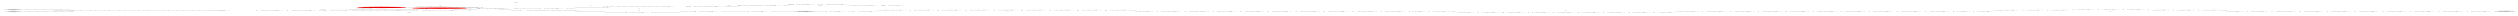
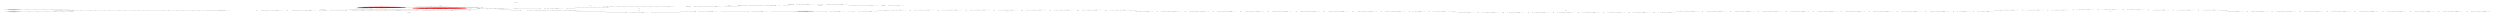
  digraph {
    fontname="JetBrains Mono"
    rankdir=LR
    node [fillcolor=white fontname="JetBrains Mono" shape=ellipse style=filled]
    edge [fontname="JetBrains Mono" style=bold]
    n1 [label="maxf = tuple.getDouble(\"max(a_f)\")@@@50@@@['1', '1', '0']"]
    n2 [label="avgi = tuple.getDouble(\"avg(a_i)\")@@@51@@@['1', '1', '0']"]
    n3 [label="avgf = tuple.getDouble(\"avg(a_f)\")@@@52@@@['1', '1', '0']"]
    n4 [label="maxi = tuple.getDouble(\"max(a_i)\")@@@49@@@['1', '1', '0']"]
    n5 [label="Metric(( metrics = {new SumMetric(\"a_i\"),new SumMetric(\"a_f\"),new MinMetric(\"a_i\"),new MinMetric(\"a_f\"),new MaxMetric(\"a_i\"),new MaxMetric(\"a_f\"),new MeanMetric(\"a_i\"),new MeanMetric(\"a_f\"),new CountMetric()}@@@13@@@['1', '1', '0']"]
    n6 [label="RollupStream rollupStream = new RollupStream(stream,buckets,metrics)@@@16@@@['1', '1', '0']"]
    n7 [label="ParallelStream parallelStream = parallelStream(rollupStream,new FieldComparator(\"a_s\",ComparatorOrder.ASCENDING))@@@17@@@['1', '1', '0']"]
    n8 [label="count = tuple.getDouble(\"count(*)\")@@@74@@@['1', '1', '0']"]
    n9 [label="assertEquals(\"hello4\",bucket)@@@75@@@['1', '1', '0']"]
    n10 [label="assertEquals(15,sumi.longValue())@@@76@@@['1', '1', '0']"]
    n11 [label="tuple = tuples.get(1)@@@43@@@['1', '1', '0']"]
    n12 [label="bucket = tuple.getString(\"a_s\")@@@44@@@['1', '1', '0']"]
    n13 [label="assertEquals(\"hello3\",bucket)@@@54@@@['1', '1', '0']"]
    n14 [label="sumi = tuple.getDouble(\"sum(a_i)\")@@@45@@@['1', '1', '0']"]
    n15 [label="List<Tuple> tuples = getTuples(parallelStream)@@@20@@@['1', '1', '0']"]
    n16 [label="attachStreamFactory(parallelStream)@@@18@@@['1', '1', '0']"]
    n17 [label="parallelStream.setStreamContext(streamContext)@@@19@@@['1', '1', '0']"]
    n18 [label="assertEquals(3,tuples.size())@@@21@@@['1', '1', '0']"]
    n19 [label="SolrParams sParamsA = mapParams(\"q\",\"blah\",\"fl\",\"id,a_s, a_i, a_f\",\"sort\",\"a_s asc , a_f asc\")@@@8@@@['0', '0', '1']"]
    n20 [label="CloudSolrStream stream = new CloudSolrStream(zkHost,COLLECTIONORALIAS,sParamsA)@@@9@@@['1', '1', '1']"]
    n21 [label="ReducerStream rstream = new ReducerStream(stream,new FieldEqualitor(\"a_s\"),new GroupOperation(new FieldComparator(\"a_f\",ComparatorOrder.ASCENDING),5))@@@10@@@['0', '0', '1']"]
    n22 [label="Bucket(( buckets = {new Bucket(\"a_s\")}@@@10@@@['1', '1', '0']"]
    n23 [label="assertEquals(10,maxf.doubleValue(),0.001)@@@39@@@['1', '1', '0']"]
    n24 [label="assertEquals(4.25,avgi.doubleValue(),0.001)@@@40@@@['1', '1', '0']"]
    n25 [label="assertEquals(4.5,avgf.doubleValue(),0.001)@@@41@@@['1', '1', '0']"]
    n26 [fillcolor=red label="SolrParams sParamsA = mapParams(\"q\",\"*:*\",\"fl\",\"a_s,a_i,a_f\",\"sort\",\"a_s asc\",\"partitionKeys\",\"a_s\",\"qt\",\"/export\")@@@8@@@['0', '1', '0']"]
    n27 [label="maxi = tuple.getDouble(\"max(a_i)\")@@@70@@@['1', '1', '0']"]
    n28 [label="maxf = tuple.getDouble(\"max(a_f)\")@@@71@@@['1', '1', '0']"]
    n29 [label="avgi = tuple.getDouble(\"avg(a_i)\")@@@72@@@['1', '1', '0']"]
    n30 [fillcolor=lightgray label="testParallelRollupStream['1', '0', '0']" shape=diamond]
    n31 [label="new UpdateRequest().add(id,\"0\",\"a_s\",\"hello0\",\"a_i\",\"0\",\"a_f\",\"1\").add(id,\"2\",\"a_s\",\"hello0\",\"a_i\",\"2\",\"a_f\",\"2\").add(id,\"3\",\"a_s\",\"hello3\",\"a_i\",\"3\",\"a_f\",\"3\").add(id,\"4\",\"a_s\",\"hello4\",\"a_i\",\"4\",\"a_f\",\"4\").add(id,\"1\",\"a_s\",\"hello0\",\"a_i\",\"1\",\"a_f\",\"5\").add(id,\"5\",\"a_s\",\"hello3\",\"a_i\",\"10\",\"a_f\",\"6\").add(id,\"6\",\"a_s\",\"hello4\",\"a_i\",\"11\",\"a_f\",\"7\").add(id,\"7\",\"a_s\",\"hello3\",\"a_i\",\"12\",\"a_f\",\"8\").add(id,\"8\",\"a_s\",\"hello3\",\"a_i\",\"13\",\"a_f\",\"9\").add(id,\"9\",\"a_s\",\"hello0\",\"a_i\",\"14\",\"a_f\",\"10\").commit(cluster.getSolrClient(),COLLECTIONORALIAS)@@@3@@@['1', '1', '1']"]
    n32 [label="StreamContext streamContext = new StreamContext()@@@4@@@['1', '1', '1']"]
    n33 [label="sumf = tuple.getDouble(\"sum(a_f)\")@@@46@@@['1', '1', '0']"]
    n34 [label="mini = tuple.getDouble(\"min(a_i)\")@@@47@@@['1', '1', '0']"]
    n35 [label="minf = tuple.getDouble(\"min(a_f)\")@@@48@@@['1', '1', '0']"]
    n36 [label="Double maxi = tuple.getDouble(\"max(a_i)\")@@@28@@@['1', '1', '0']"]
    n37 [label="Double maxf = tuple.getDouble(\"max(a_f)\")@@@29@@@['1', '1', '0']"]
    n38 [label="Double avgi = tuple.getDouble(\"avg(a_i)\")@@@30@@@['1', '1', '0']"]
    n39 [label="assertEquals(7,maxf.doubleValue(),0.001)@@@81@@@['1', '1', '0']"]
    n40 [label="assertEquals(7.5,avgi.doubleValue(),0.001)@@@82@@@['1', '1', '0']"]
    n41 [label="assertEquals(5.5,avgf.doubleValue(),0.001)@@@83@@@['1', '1', '0']"]
    n42 [label="Double minf = tuple.getDouble(\"min(a_f)\")@@@27@@@['1', '1', '0']"]
    n43 [label="assertEquals(38,sumi.doubleValue(),0.001)@@@55@@@['1', '1', '0']"]
    n44 [label="assertEquals(26,sumf.doubleValue(),0.001)@@@56@@@['1', '1', '0']"]
    n45 [label="assertEquals(3,mini.doubleValue(),0.001)@@@57@@@['1', '1', '0']"]
    n46 [label="Double avgf = tuple.getDouble(\"avg(a_f)\")@@@31@@@['1', '1', '0']"]
    n47 [label="Double count = tuple.getDouble(\"count(*)\")@@@32@@@['1', '1', '0']"]
    n48 [label="assertEquals(\"hello0\",bucket)@@@33@@@['1', '1', '0']"]
    n49 [label="tuple = tuples.get(2)@@@64@@@['1', '1', '0']"]
    n50 [label="bucket = tuple.getString(\"a_s\")@@@65@@@['1', '1', '0']"]
    n51 [label="sumi = tuple.getDouble(\"sum(a_i)\")@@@66@@@['1', '1', '0']"]
    n52 [fillcolor=red label="SolrParams sParamsA = mapParams(\"q\",\"*:*\",\"fl\",\"a_s,a_i,a_f\",\"sort\",\"a_s asc\",\"partitionKeys\",\"a_s\")@@@8@@@['1', '0', '0']"]
    n53 [label="List<Tuple> tuples = getTuples(rstream)@@@12@@@['0', '0', '1']"]
    n54 [label="rstream.setStreamContext(streamContext)@@@11@@@['0', '0', '1']"]
    n55 [label="assertEquals(0,tuples.size())@@@13@@@['0', '0', '1']"]
    n56 [label="assertEquals(14,maxi.doubleValue(),0.001)@@@38@@@['1', '1', '0']"]
    n57 [fillcolor=lightgray label="{solrClientCache.close()}@@@15@@@['0', '0', '1']"]
    n58 [label="Tuple tuple = tuples.get(0)@@@22@@@['1', '1', '0']"]
    n59 [label="assertEquals(9.5,avgi.doubleValue(),0.001)@@@61@@@['1', '1', '0']"]
    n60 [label="assertEquals(6.5,avgf.doubleValue(),0.001)@@@62@@@['1', '1', '0']"]
    n61 [label="assertEquals(4,count.doubleValue(),0.001)@@@63@@@['1', '1', '0']"]
    n62 [label="mini = tuple.getDouble(\"min(a_i)\")@@@68@@@['1', '1', '0']"]
    n63 [label="minf = tuple.getDouble(\"min(a_f)\")@@@69@@@['1', '1', '0']"]
    n64 [label="sumf = tuple.getDouble(\"sum(a_f)\")@@@67@@@['1', '1', '0']"]
-   n65 [fillcolor=lightgray label="{solrClientCache.close()}@@@86@@@['1', '1', '0']"]
    n66 [label="assertEquals(4,mini.doubleValue(),0.001)@@@78@@@['1', '1', '0']"]
    n67 [label="assertEquals(4,minf.doubleValue(),0.001)@@@79@@@['1', '1', '0']"]
    n68 [label="assertEquals(11,maxi.doubleValue(),0.001)@@@80@@@['1', '1', '0']"]
    n69 [label="assertEquals(0,mini.doubleValue(),0.001)@@@36@@@['1', '1', '0']"]
    n70 [label="assertEquals(1,minf.doubleValue(),0.001)@@@37@@@['1', '1', '0']"]
    n71 [label="assertEquals(17,sumi.doubleValue(),0.001)@@@34@@@['1', '1', '0']"]
    n72 [label="assertEquals(18,sumf.doubleValue(),0.001)@@@35@@@['1', '1', '0']"]
    n73 [label="assertEquals(2,count.doubleValue(),0.001)@@@84@@@['1', '1', '0']"]
    n74 [label="assertEquals(9,maxf.doubleValue(),0.001)@@@60@@@['1', '1', '0']"]
    n75 [label="count = tuple.getDouble(\"count(*)\")@@@53@@@['1', '1', '0']"]
    n76 [label="String bucket = tuple.getString(\"a_s\")@@@23@@@['1', '1', '0']"]
    n77 [label="Double sumi = tuple.getDouble(\"sum(a_i)\")@@@24@@@['1', '1', '0']"]
    n78 [label="Double sumf = tuple.getDouble(\"sum(a_f)\")@@@25@@@['1', '1', '0']"]
    n79 [label="assertEquals(4,count.doubleValue(),0.001)@@@42@@@['1', '1', '0']"]
    n80 [label="assertEquals(3,minf.doubleValue(),0.001)@@@58@@@['1', '1', '0']"]
    n81 [label="assertEquals(13,maxi.doubleValue(),0.001)@@@59@@@['1', '1', '0']"]
    n82 [label="assertEquals(11,sumf.doubleValue(),0.001)@@@77@@@['1', '1', '0']"]
    n83 [label="avgf = tuple.getDouble(\"avg(a_f)\")@@@73@@@['1', '1', '0']"]
    n84 [label="Double mini = tuple.getDouble(\"min(a_i)\")@@@26@@@['1', '1', '0']"]
    n85 [label="SolrClientCache solrClientCache = new SolrClientCache()@@@5@@@['1', '1', '1']"]
    n86 [label="streamContext.setSolrClientCache(solrClientCache)@@@6@@@['1', '1', '1']"]
    n87 [fillcolor=lightgray label="testZeroReducerStream['0', '0', '1']" shape=diamond]
    n1 -> n2
    n2 -> n3
    n3 -> n75
    n4 -> n1
    n5 -> n6 [label=metrics style=solid]
    n5 -> n6
    n6 -> n7 [label=rollupStream style=solid]
    n6 -> n7
    n7 -> n15 [label=parallelStream style=solid]
    n7 -> n16
    n7 -> n16 [label=parallelStream style=solid]
    n8 -> n9
    n9 -> n10
    n10 -> n82
    n11 -> n12
    n12 -> n13 [label=bucket style=solid]
    n12 -> n14
    n13 -> n43
    n14 -> n33
    n15 -> n18
    n16 -> n17
    n17 -> n15
    n19 -> n20 [label=sParamsA style=solid]
    n19 -> n20
    n20 -> n6 [label=stream style=solid]
    n20 -> n21
    n20 -> n21 [label=stream style=solid]
    n20 -> n22
    n21 -> n53 [label=rstream style=solid]
    n21 -> n54
    n22 -> n5
    n22 -> n6 [label=buckets style=solid]
    n23 -> n24
    n24 -> n25
    n25 -> n79
    n26 -> n20 [label=sParamsA style=solid]
    n26 -> n20
    n27 -> n28
    n28 -> n29
    n29 -> n83
    n30 -> n31
    n31 -> n32
    n32 -> n17 [label=streamContext style=solid]
    n32 -> n54 [label=streamContext style=solid]
    n32 -> n85
    n33 -> n34
    n34 -> n35
    n35 -> n4
    n36 -> n37
    n37 -> n38
    n38 -> n46
    n39 -> n40
    n40 -> n41
    n41 -> n73
    n42 -> n36
    n43 -> n44
    n44 -> n45
    n45 -> n80
    n46 -> n47
    n47 -> n48
    n48 -> n71
    n49 -> n50
    n50 -> n9 [label=bucket style=solid]
    n50 -> n51
    n51 -> n64
    n52 -> n19 [label=0 style=dashed]
    n52 -> n20
    n52 -> n20 [label=sParamsA style=solid]
    n52 -> n26 [label=0 style=dashed]
    n53 -> n55
    n54 -> n53
    n55 -> n57
    n56 -> n23
    n57 -> n58
    n58 -> n76
    n59 -> n60
    n60 -> n61
    n61 -> n49
    n62 -> n63
    n63 -> n27
    n64 -> n62
    n66 -> n67
    n67 -> n68
    n68 -> n39
    n69 -> n70
    n70 -> n56
    n71 -> n72
    n72 -> n69
-   n73 -> n65
    n74 -> n59
    n75 -> n13
    n76 -> n48 [label=bucket style=solid]
    n76 -> n77
    n77 -> n78
    n78 -> n84
    n79 -> n11
    n80 -> n81
    n81 -> n74
    n82 -> n66
    n83 -> n8
    n84 -> n42
    n85 -> n86
    n85 -> n86 [label=solrClientCache style=solid]
    n86 -> n19
    n86 -> n26
    n86 -> n52
    n87 -> n31
  }
